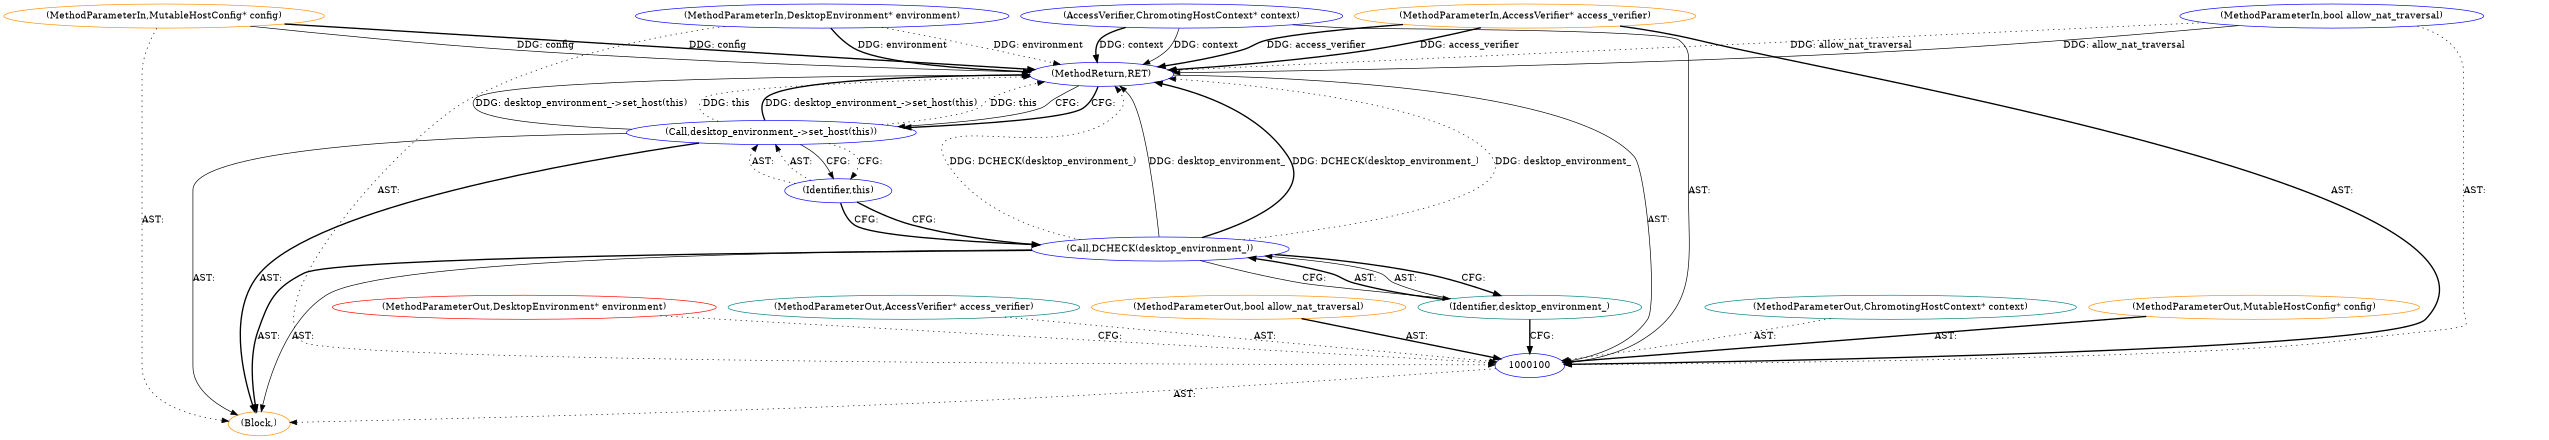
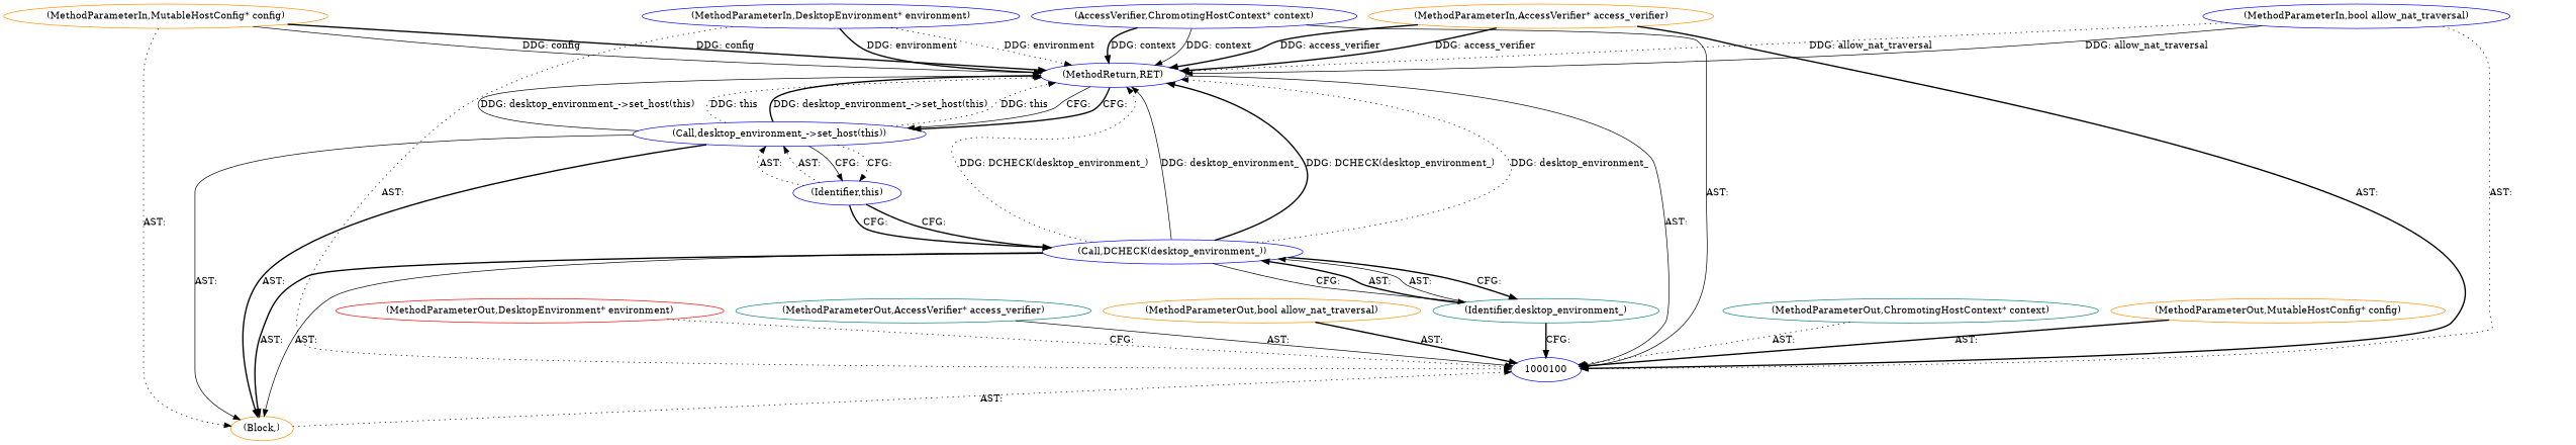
  digraph {
    node [color=blue]
    edge [style=bold]
    n1 [label="(MethodReturn,RET)"]
    n2 [label="(Call,desktop_environment_->set_host(this))"]
    1000100
    n4 [color=darkorange label="(Block,)"]
    n5 [label="(Identifier,this)"]
    n6 [label="(AccessVerifier,ChromotingHostContext* context)"]
    n7 [color=teal label="(MethodParameterOut,ChromotingHostContext* context)"]
    n8 [label="(Call,DCHECK(desktop_environment_))"]
    n9 [color=teal label="(Identifier,desktop_environment_)"]
    n10 [color=darkorange label="(MethodParameterIn,MutableHostConfig* config)"]
    n11 [color=darkorange label="(MethodParameterOut,MutableHostConfig* config)"]
    n12 [label="(MethodParameterIn,DesktopEnvironment* environment)"]
    n13 [color=red label="(MethodParameterOut,DesktopEnvironment* environment)"]
    n14 [color=darkorange label="(MethodParameterIn,AccessVerifier* access_verifier)"]
    n15 [color=teal label="(MethodParameterOut,AccessVerifier* access_verifier)"]
    n16 [label="(MethodParameterIn,bool allow_nat_traversal)"]
    n17 [color=darkorange label="(MethodParameterOut,bool allow_nat_traversal)"]
    n1 -> n2 [label="CFG: " style=solid]
    n1 -> n2 [label="CFG: "]
    n1 -> 1000100 [label="AST: " style=solid]
    n2 -> n1 [label="DDG: desktop_environment_->set_host(this)" style=solid]
    n2 -> n1 [label="DDG: this" style=dotted]
    n2 -> n1 [label="DDG: desktop_environment_->set_host(this)"]
    n2 -> n1 [label="DDG: this" style=dotted]
    n2 -> n4 [label="AST: " style=solid]
    n2 -> n4 [label="AST: "]
    n2 -> n5 [label="CFG: " style=solid]
    n2 -> n5 [label="CFG: " style=dotted]
-   1000100 -> n4 [label="AST: " style=dotted]
+   n4 -> 1000100 [label="AST: " style=dotted]
    n5 -> n2 [label="AST: " style=dotted]
    n5 -> n2 [label="AST: " style=dotted]
    n5 -> n8 [label="CFG: "]
    n5 -> n8 [label="CFG: "]
    n6 -> n1 [label="DDG: context" style=solid]
    n6 -> n1 [label="DDG: context"]
    n6 -> 1000100 [label="AST: " style=solid]
    n7 -> 1000100 [label="AST: " style=dotted]
    n8 -> n1 [label="DDG: desktop_environment_" style=dotted]
    n8 -> n1 [label="DDG: DCHECK(desktop_environment_)" style=dotted]
    n8 -> n1 [label="DDG: desktop_environment_" style=solid]
    n8 -> n1 [label="DDG: DCHECK(desktop_environment_)"]
    n8 -> n4 [label="AST: "]
    n8 -> n4 [label="AST: " style=solid]
    n8 -> n9 [label="CFG: "]
    n8 -> n9 [label="CFG: " style=solid]
    n9 -> 1000100 [label="CFG: "]
    n9 -> n8 [label="AST: "]
    n9 -> n8 [label="AST: " style=solid]
    n10 -> n1 [label="DDG: config"]
    n10 -> n1 [label="DDG: config" style=solid]
    n10 -> n4 [label="AST: " style=dotted]
    n11 -> 1000100 [label="AST: "]
    n12 -> n1 [label="DDG: environment"]
    n12 -> n1 [label="DDG: environment" style=dotted]
    n12 -> 1000100 [label="AST: " style=dotted]
    n13 -> 1000100 [label="CFG: " style=dotted]
    n14 -> n1 [label="DDG: access_verifier"]
    n14 -> n1 [label="DDG: access_verifier"]
    n14 -> 1000100 [label="AST: "]
-   n15 -> 1000100 [label="AST: " style=dotted]
+   n15 -> 1000100 [label="AST: " style=solid]
    n16 -> n1 [label="DDG: allow_nat_traversal" style=dotted]
    n16 -> n1 [label="DDG: allow_nat_traversal" style=solid]
    n16 -> 1000100 [label="AST: " style=dotted]
    n17 -> 1000100 [label="AST: "]
  }
